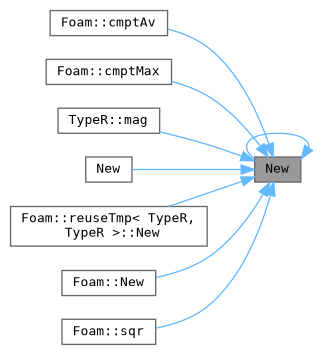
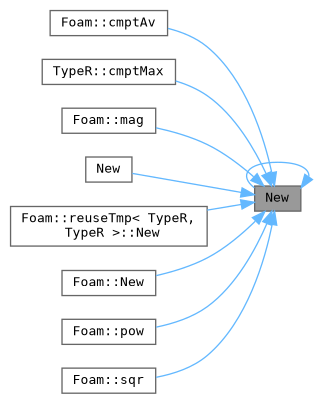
  digraph {
    fontname="DejaVu Sans Mono"
    rankdir=RL
    node [color=grey40 fillcolor=white fontname="DejaVu Sans Mono" fontsize=10 shape=box style=filled]
    edge [color=steelblue1 dir=back fontname="DejaVu Sans Mono" fontsize=10 labelfontname=Helvetica labelfontsize=10 style=solid]
    n1 [color=gray40 fillcolor=grey60 fontcolor=black height=0.2 label=New width=0.4]
    n2 [height=0.2 label="Foam::cmptAv" width=0.4]
-   n3 [height=0.2 label="Foam::cmptMax" width=0.4]
-   n4 [height=0.2 label="TypeR::mag" width=0.4]
+   n3 [height=0.2 label="TypeR::cmptMax" width=0.4]
+   n4 [height=0.2 label="Foam::mag" width=0.4]
    n5 [height=0.2 label=New width=0.4]
    n6 [height=0.2 label="Foam::reuseTmp\< TypeR,\l TypeR \>::New" width=0.4]
    n7 [height=0.2 label="Foam::New" width=0.4]
+   n8 [height=0.2 label="Foam::pow" width=0.4]
    n9 [height=0.2 label="Foam::sqr" width=0.4]
    n1 -> n1
    n1 -> n2
    n1 -> n3
    n1 -> n4
    n1 -> n5
    n1 -> n6
    n1 -> n7
+   n1 -> n8
    n1 -> n9
  }
